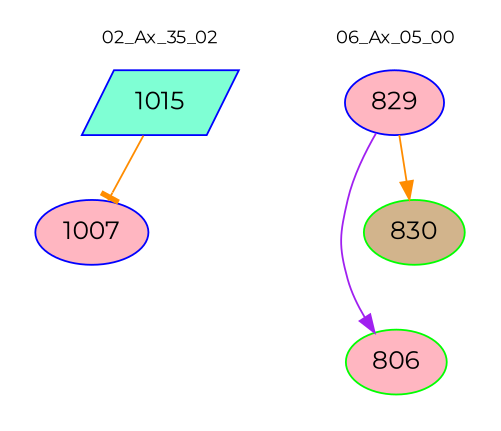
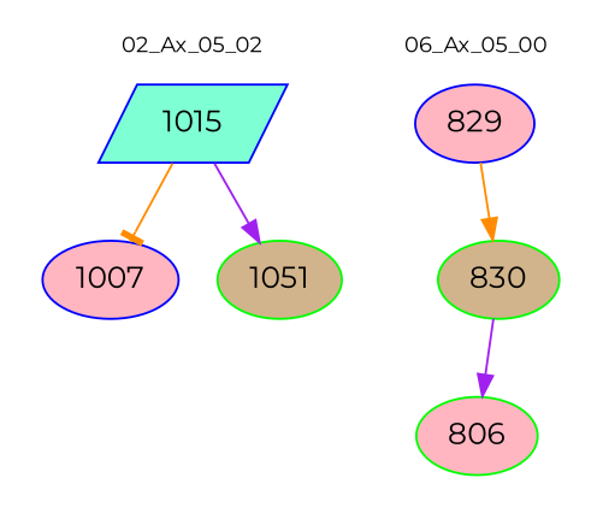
  digraph {
    fontname=Montserrat
    node [color=blue fillcolor=lightpink fontname=Montserrat shape=ellipse style=filled]
    edge [arrowhead=normal color=darkorange fontname=Montserrat]
    n1 [fillcolor=aquamarine label=1015 shape=parallelogram]
    n2 [label=1007]
+   n3 [color=green fillcolor=tan label=1051]
    n4 [label=829]
    n5 [color=green label=806]
    n6 [color=green fillcolor=tan label=830]
    subgraph cluster_1 {
      color=white
      fontsize=10
-     label="02_Ax_35_02"
+     label="02_Ax_05_02"
      n1
      n2
+     n3
    }
    subgraph cluster_2 {
      color=white
      fontsize=10
      label="06_Ax_05_00"
      n4
      n5
      n6
    }
    n1 -> n2 [arrowhead=tee]
-   n4 -> n5 [color=purple]
+   n1 -> n3 [color=purple]
+   n6 -> n5 [color=purple]
    n4 -> n6
  }
